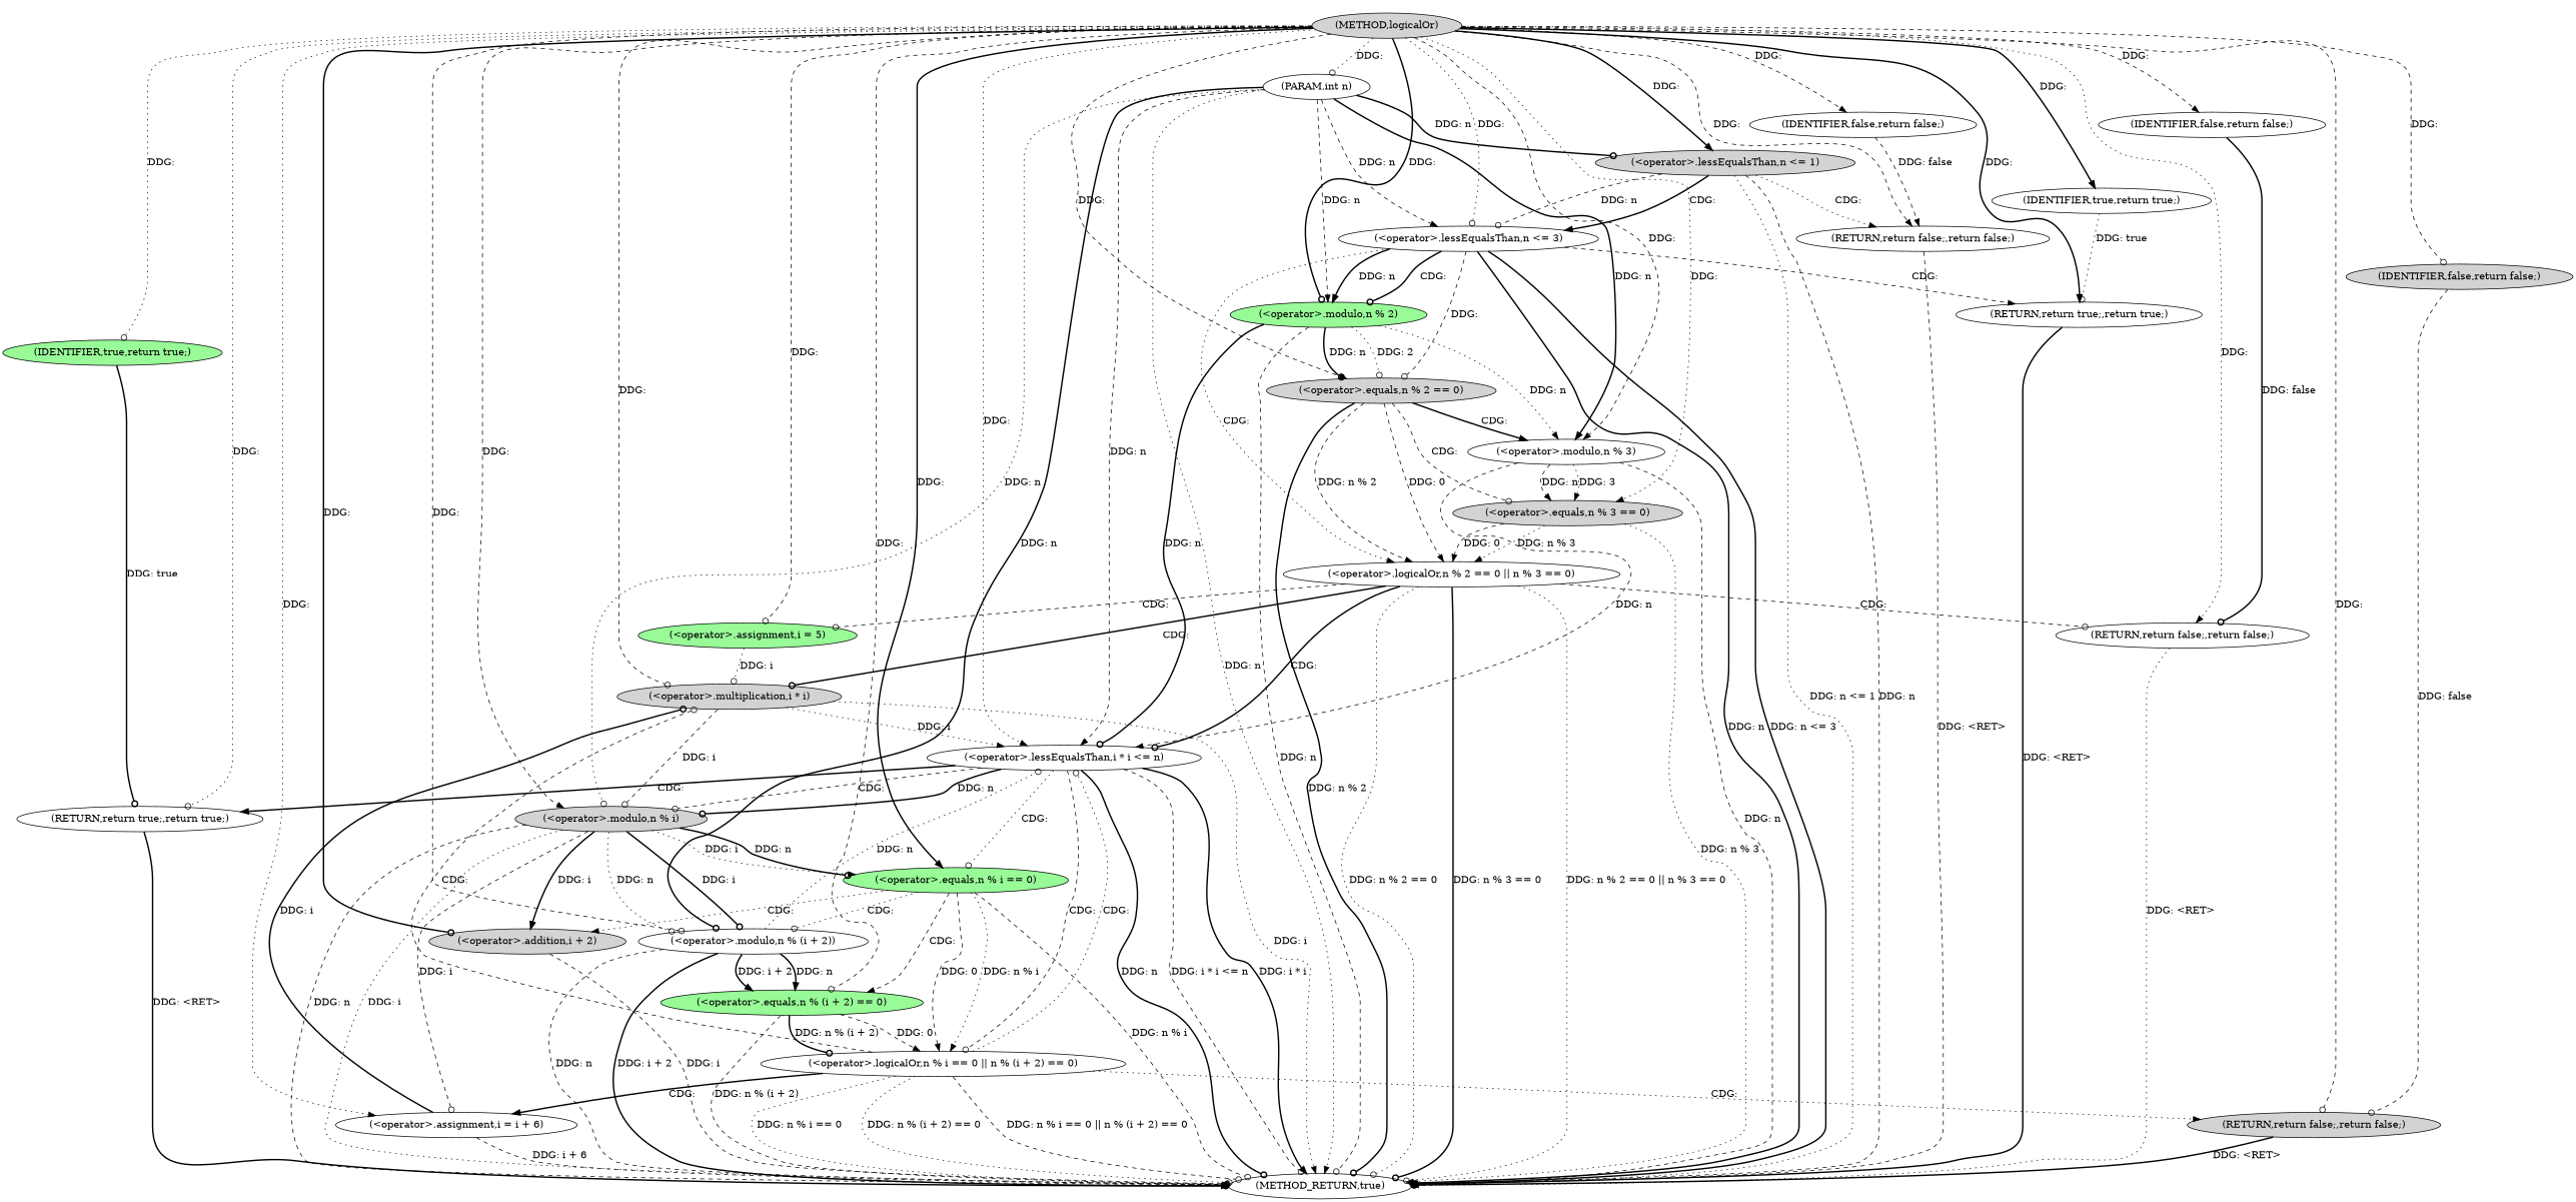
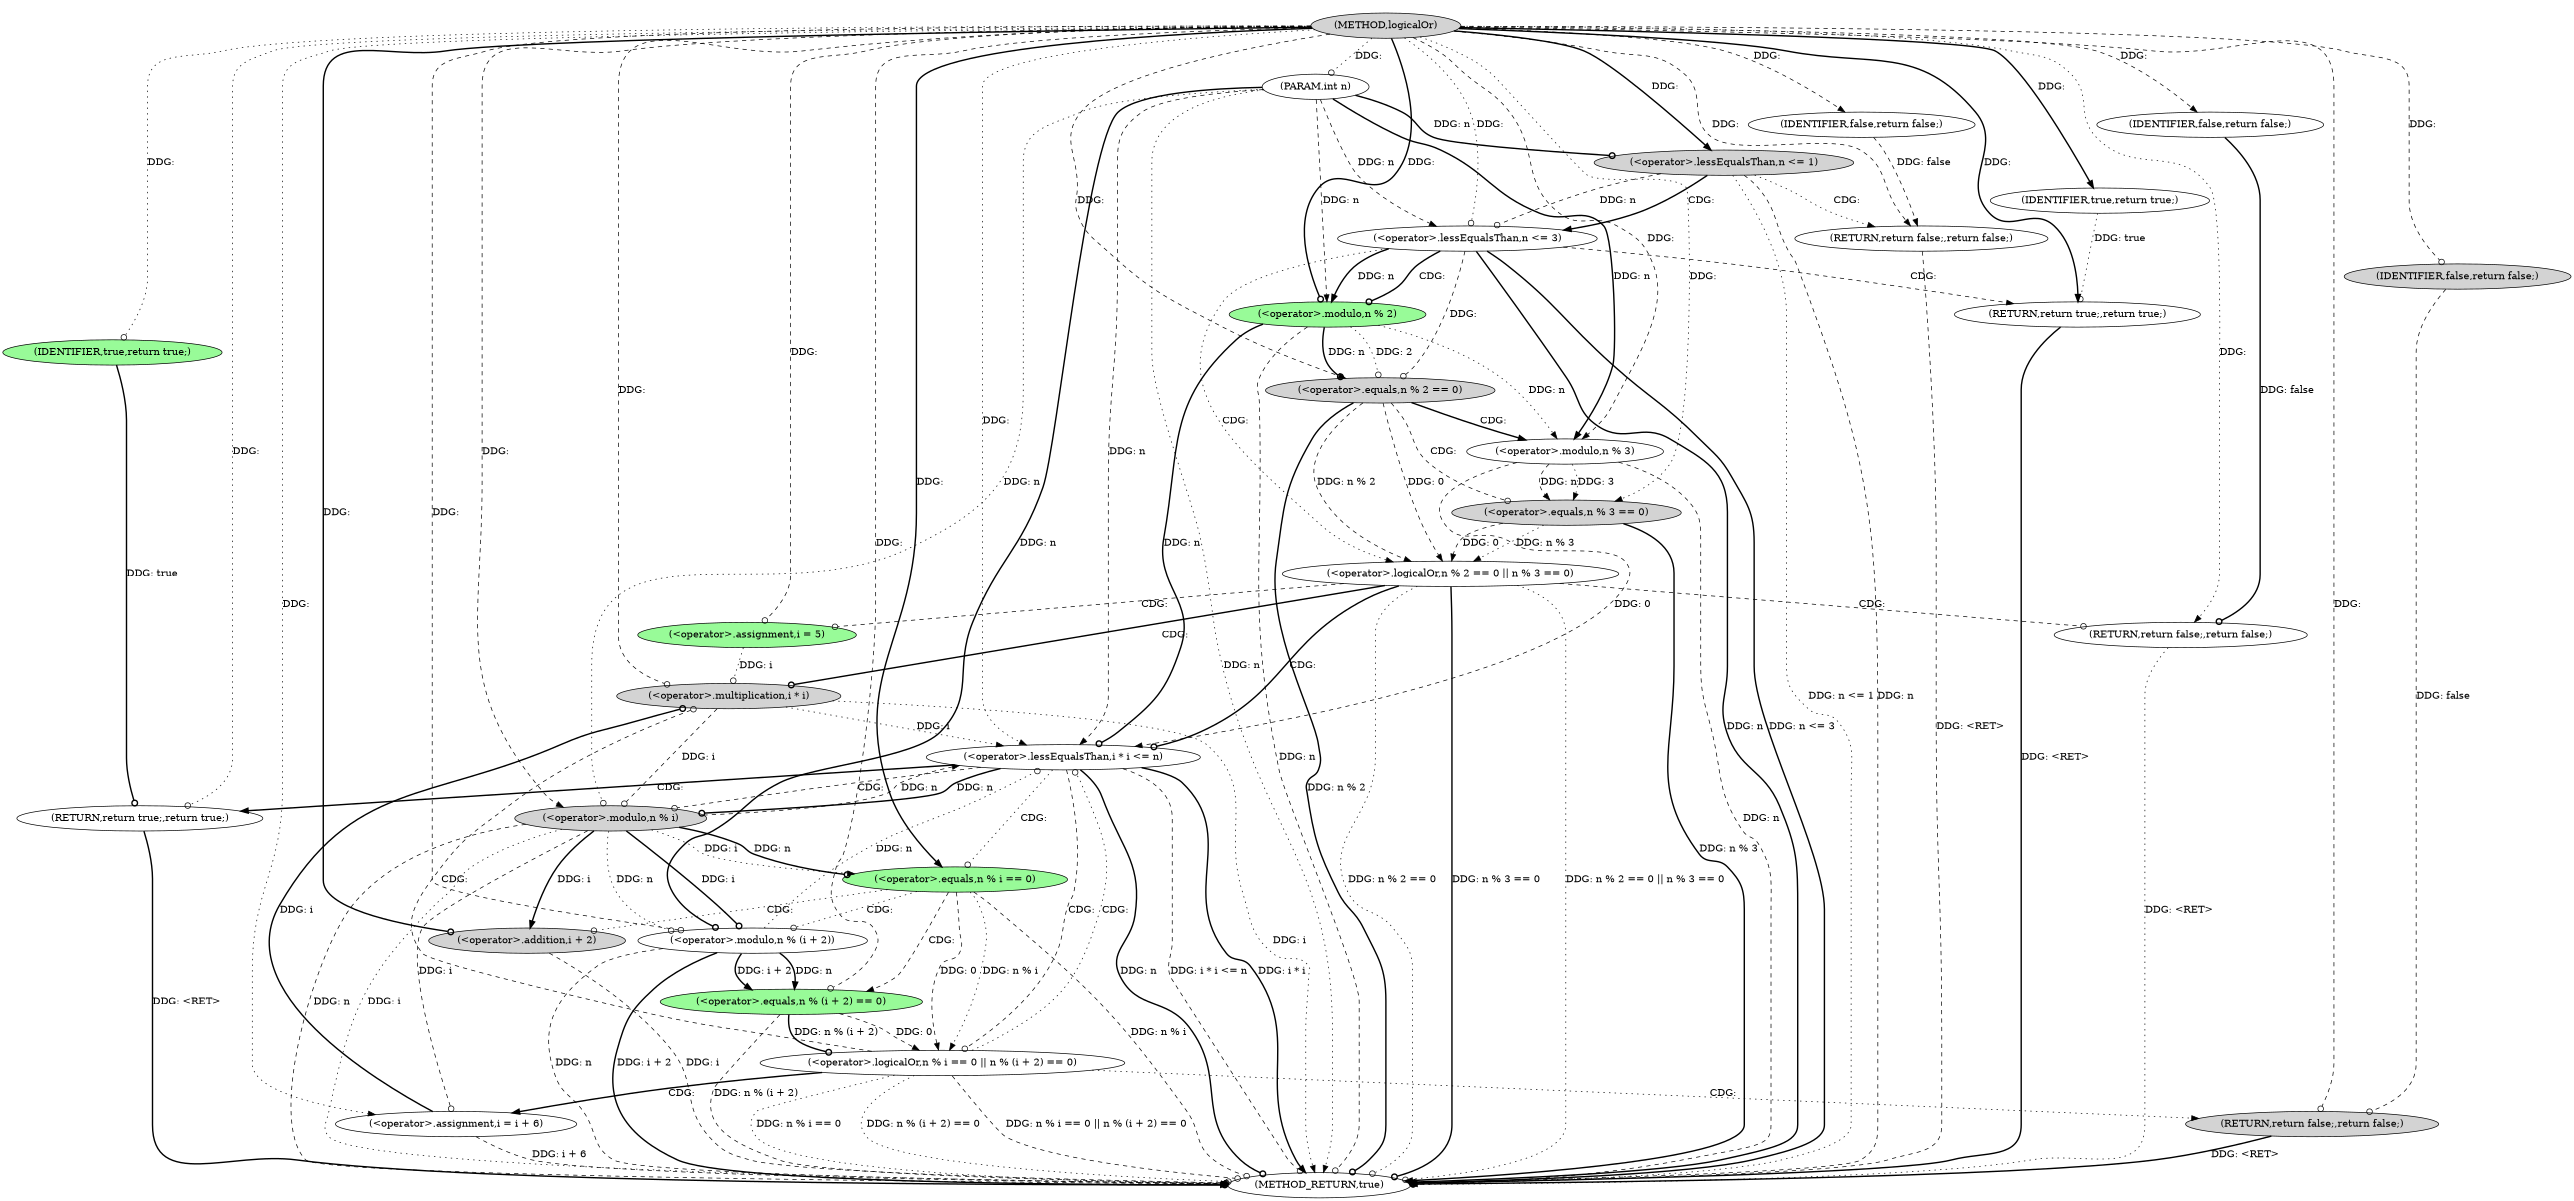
  digraph {
    node [fillcolor=white style=filled]
    edge [arrowhead=odot style=dashed]
    n1 [fillcolor=lightgrey label="(METHOD,logicalOr)"]
    n2 [label="(PARAM,int n)"]
    n3 [label="(RETURN,return true;,return true;)"]
    n4 [fillcolor=lightgrey label="(<operator>.lessEqualsThan,n <= 1)"]
    n5 [label="(RETURN,return false;,return false;)"]
    n6 [label="(<operator>.lessEqualsThan,n <= 3)"]
    n7 [label="(RETURN,return true;,return true;)"]
    n8 [label="(RETURN,return false;,return false;)"]
    n9 [fillcolor=palegreen label="(<operator>.assignment,i = 5)"]
    n10 [label="(<operator>.lessEqualsThan,i * i <= n)"]
    n11 [label="(<operator>.assignment,i = i + 6)"]
    n12 [fillcolor=palegreen label="(IDENTIFIER,true,return true;)"]
    n13 [label="(IDENTIFIER,false,return false;)"]
    n14 [label="(IDENTIFIER,true,return true;)"]
    n15 [label="(IDENTIFIER,false,return false;)"]
    n16 [fillcolor=lightgrey label="(RETURN,return false;,return false;)"]
    n17 [fillcolor=lightgrey label="(<operator>.equals,n % 2 == 0)"]
    n18 [fillcolor=lightgrey label="(<operator>.equals,n % 3 == 0)"]
    n19 [fillcolor=lightgrey label="(<operator>.multiplication,i * i)"]
    n20 [fillcolor=lightgrey label="(IDENTIFIER,false,return false;)"]
    n21 [fillcolor=palegreen label="(<operator>.modulo,n % 2)"]
    n22 [label="(<operator>.modulo,n % 3)"]
    n23 [fillcolor=palegreen label="(<operator>.equals,n % i == 0)"]
    n24 [fillcolor=palegreen label="(<operator>.equals,n % (i + 2) == 0)"]
    n25 [fillcolor=lightgrey label="(<operator>.modulo,n % i)"]
    n26 [label="(<operator>.modulo,n % (i + 2))"]
    n27 [fillcolor=lightgrey label="(<operator>.addition,i + 2)"]
    n28 [label="(METHOD_RETURN,true)"]
    n29 [label="(<operator>.logicalOr,n % 2 == 0 || n % 3 == 0)"]
    n30 [label="(<operator>.logicalOr,n % i == 0 || n % (i + 2) == 0)"]
    n1 -> n2 [label="DDG: " style=dotted]
    n1 -> n3 [label="DDG: " style=dotted]
    n1 -> n4 [arrowhead=normal label="DDG: " style=bold]
    n1 -> n5 [arrowhead=normal label="DDG: "]
    n1 -> n6 [label="DDG: " style=dotted]
    n1 -> n7 [arrowhead=normal label="DDG: " style=bold]
    n1 -> n8 [arrowhead=normal label="DDG: " style=dotted]
    n1 -> n9 [label="DDG: "]
    n1 -> n10 [arrowhead=normal label="DDG: " style=dotted]
    n1 -> n11 [arrowhead=normal label="DDG: " style=dotted]
    n1 -> n12 [label="DDG: " style=dotted]
    n1 -> n13 [arrowhead=normal label="DDG: "]
    n1 -> n14 [arrowhead=normal label="DDG: " style=bold]
    n1 -> n15 [arrowhead=normal label="DDG: "]
    n1 -> n16 [label="DDG: "]
    n1 -> n17 [arrowhead=normal label="DDG: "]
    n1 -> n18 [arrowhead=normal label="DDG: " style=dotted]
    n1 -> n19 [label="DDG: "]
    n1 -> n20 [label="DDG: "]
    n1 -> n21 [label="DDG: " style=bold]
    n1 -> n22 [arrowhead=normal label="DDG: "]
    n1 -> n23 [arrowhead=normal label="DDG: " style=bold]
    n1 -> n24 [label="DDG: "]
    n1 -> n25 [arrowhead=normal label="DDG: "]
    n1 -> n26 [label="DDG: "]
    n1 -> n27 [label="DDG: " style=bold]
    n2 -> n4 [label="DDG: n" style=bold]
    n2 -> n6 [arrowhead=normal label="DDG: n"]
    n2 -> n10 [arrowhead=normal label="DDG: n"]
    n2 -> n21 [arrowhead=normal label="DDG: n"]
    n2 -> n22 [arrowhead=normal label="DDG: n" style=bold]
    n2 -> n25 [label="DDG: n" style=dotted]
    n2 -> n26 [label="DDG: n" style=bold]
    n2 -> n28 [arrowhead=normal label="DDG: n" style=dotted]
    n3 -> n28 [arrowhead=normal label="DDG: <RET>" style=bold]
    n4 -> n5 [arrowhead=normal label="CDG: " style=dotted]
    n4 -> n6 [label="DDG: n"]
    n4 -> n6 [arrowhead=normal label="CDG: " style=bold]
    n4 -> n28 [label="DDG: n"]
    n4 -> n28 [label="DDG: n <= 1" style=dotted]
    n5 -> n28 [arrowhead=normal label="DDG: <RET>"]
    n6 -> n7 [arrowhead=normal label="CDG: "]
    n6 -> n17 [label="DDG: "]
    n6 -> n21 [arrowhead=normal label="DDG: n" style=bold]
    n6 -> n21 [label="CDG: " style=bold]
    n6 -> n28 [arrowhead=normal label="DDG: n" style=bold]
    n6 -> n28 [arrowhead=normal label="DDG: n <= 3" style=bold]
    n6 -> n29 [arrowhead=normal label="CDG: " style=dotted]
    n7 -> n28 [label="DDG: <RET>" style=bold]
    n8 -> n28 [arrowhead=normal label="DDG: <RET>" style=dotted]
    n9 -> n19 [label="DDG: i" style=dotted]
    n10 -> n3 [arrowhead=normal label="CDG: " style=bold]
    n10 -> n23 [label="CDG: " style=dotted]
    n10 -> n25 [label="DDG: n" style=bold]
    n10 -> n25 [label="CDG: "]
    n10 -> n28 [arrowhead=normal label="DDG: i * i" style=bold]
    n10 -> n28 [label="DDG: n" style=bold]
    n10 -> n28 [label="DDG: i * i <= n"]
    n10 -> n30 [label="CDG: "]
    n11 -> n19 [label="DDG: i" style=bold]
    n11 -> n28 [arrowhead=normal label="DDG: i + 6"]
    n12 -> n3 [label="DDG: true" style=bold]
    n13 -> n5 [arrowhead=normal label="DDG: false"]
    n14 -> n7 [label="DDG: true" style=dotted]
    n15 -> n8 [label="DDG: false" style=bold]
    n16 -> n28 [label="DDG: <RET>" style=bold]
    n17 -> n18 [label="CDG: "]
    n17 -> n22 [arrowhead=normal label="CDG: " style=bold]
    n17 -> n28 [label="DDG: n % 2" style=bold]
    n17 -> n29 [arrowhead=normal label="DDG: n % 2"]
    n17 -> n29 [arrowhead=normal label="DDG: 0"]
-   n18 -> n28 [arrowhead=normal label="DDG: n % 3" style=dotted]
+   n18 -> n28 [arrowhead=normal label="DDG: n % 3" style=bold]
    n18 -> n29 [arrowhead=normal label="DDG: n % 3" style=dotted]
    n18 -> n29 [arrowhead=normal label="DDG: 0"]
    n19 -> n10 [arrowhead=normal label="DDG: i" style=dotted]
    n19 -> n25 [label="DDG: i"]
    n19 -> n28 [arrowhead=normal label="DDG: i" style=dotted]
    n20 -> n16 [label="DDG: false"]
    n21 -> n10 [label="DDG: n" style=bold]
    n21 -> n17 [label="DDG: n" style=bold]
    n21 -> n17 [label="DDG: 2" style=dotted]
    n21 -> n22 [arrowhead=normal label="DDG: n" style=dotted]
    n21 -> n28 [label="DDG: n"]
-   n22 -> n10 [arrowhead=normal label="DDG: n"]
+   n22 -> n10 [arrowhead=normal label="DDG: 0"]
    n22 -> n18 [arrowhead=normal label="DDG: n"]
    n22 -> n18 [arrowhead=normal label="DDG: 3" style=dotted]
    n22 -> n28 [label="DDG: n"]
    n23 -> n24 [arrowhead=normal label="CDG: "]
    n23 -> n26 [label="CDG: " style=dotted]
-   n23 -> n27 [arrowhead=normal label="CDG: " style=dotted]
+   n23 -> n27 [label="CDG: " style=dotted]
    n23 -> n28 [label="DDG: n % i"]
    n23 -> n30 [arrowhead=normal label="DDG: n % i" style=dotted]
    n23 -> n30 [arrowhead=normal label="DDG: 0"]
    n24 -> n28 [label="DDG: n % (i + 2)"]
    n24 -> n30 [label="DDG: n % (i + 2)" style=bold]
    n24 -> n30 [arrowhead=normal label="DDG: 0"]
+   n25 -> n10 [arrowhead=normal label="DDG: n"]
    n25 -> n11 [label="DDG: i"]
    n25 -> n23 [arrowhead=normal label="DDG: i" style=dotted]
    n25 -> n23 [label="DDG: n" style=bold]
    n25 -> n26 [label="DDG: n" style=dotted]
    n25 -> n26 [label="DDG: i" style=bold]
    n25 -> n27 [arrowhead=normal label="DDG: i" style=bold]
    n25 -> n28 [label="DDG: n"]
    n25 -> n28 [arrowhead=normal label="DDG: i" style=dotted]
    n26 -> n10 [label="DDG: n" style=dotted]
    n26 -> n24 [arrowhead=normal label="DDG: i + 2" style=bold]
    n26 -> n24 [arrowhead=normal label="DDG: n" style=bold]
    n26 -> n28 [arrowhead=normal label="DDG: n"]
    n26 -> n28 [label="DDG: i + 2" style=bold]
    n27 -> n28 [label="DDG: i"]
    n29 -> n8 [label="CDG: "]
    n29 -> n9 [label="CDG: "]
    n29 -> n10 [label="CDG: " style=bold]
    n29 -> n19 [label="CDG: " style=bold]
    n29 -> n28 [label="DDG: n % 2 == 0" style=dotted]
    n29 -> n28 [label="DDG: n % 3 == 0" style=bold]
    n29 -> n28 [label="DDG: n % 2 == 0 || n % 3 == 0" style=dotted]
    n30 -> n10 [label="CDG: " style=dotted]
    n30 -> n11 [arrowhead=normal label="CDG: " style=bold]
    n30 -> n16 [arrowhead=normal label="CDG: " style=dotted]
    n30 -> n19 [label="CDG: "]
    n30 -> n28 [label="DDG: n % i == 0" style=dotted]
    n30 -> n28 [label="DDG: n % (i + 2) == 0" style=dotted]
    n30 -> n28 [label="DDG: n % i == 0 || n % (i + 2) == 0"]
  }
